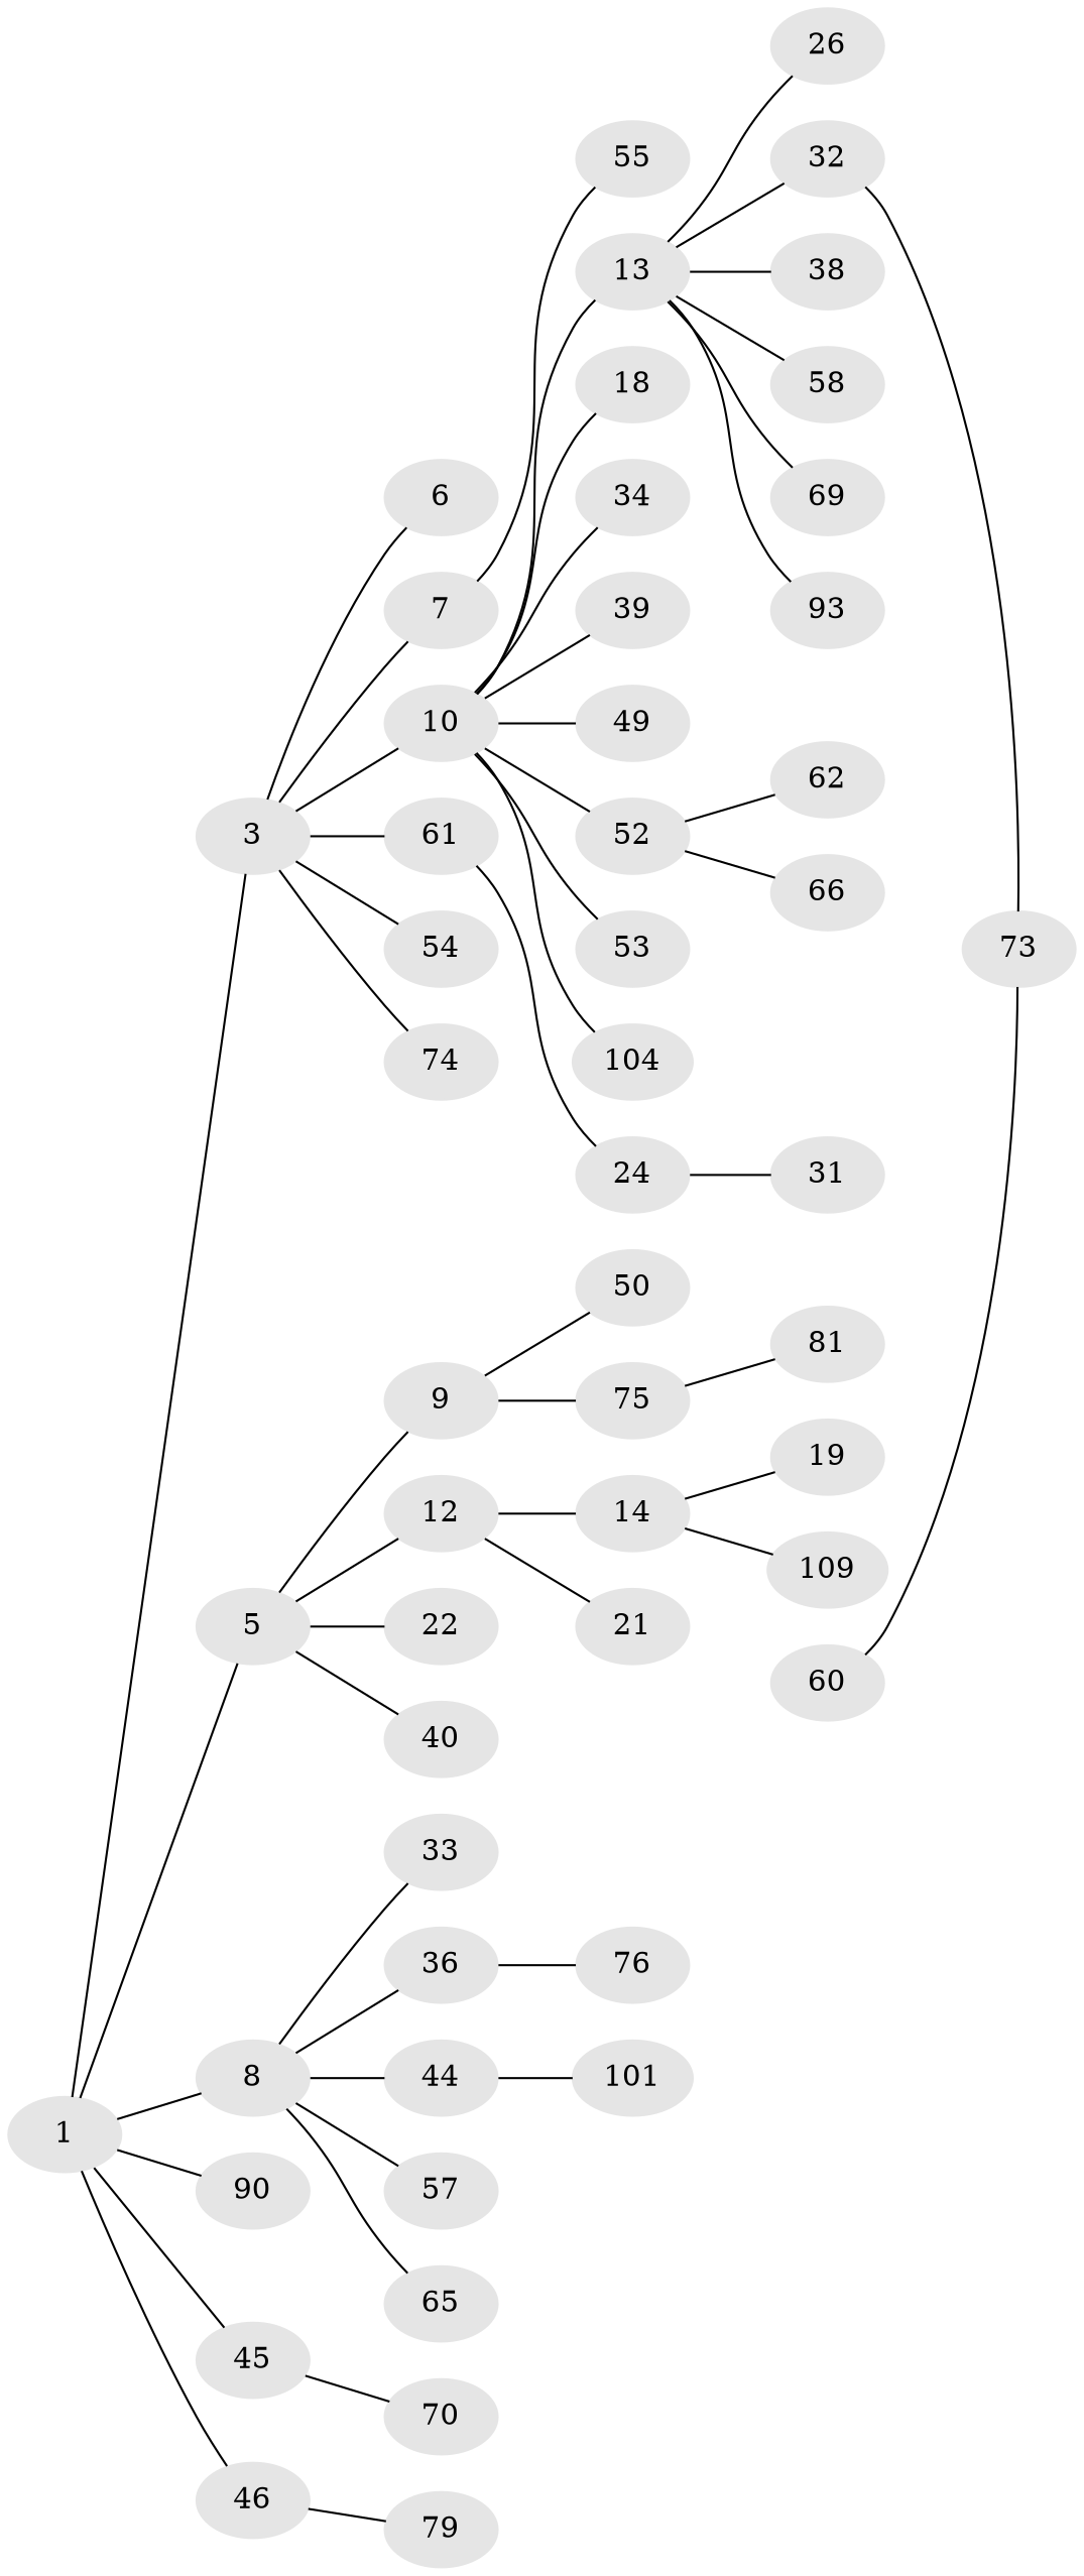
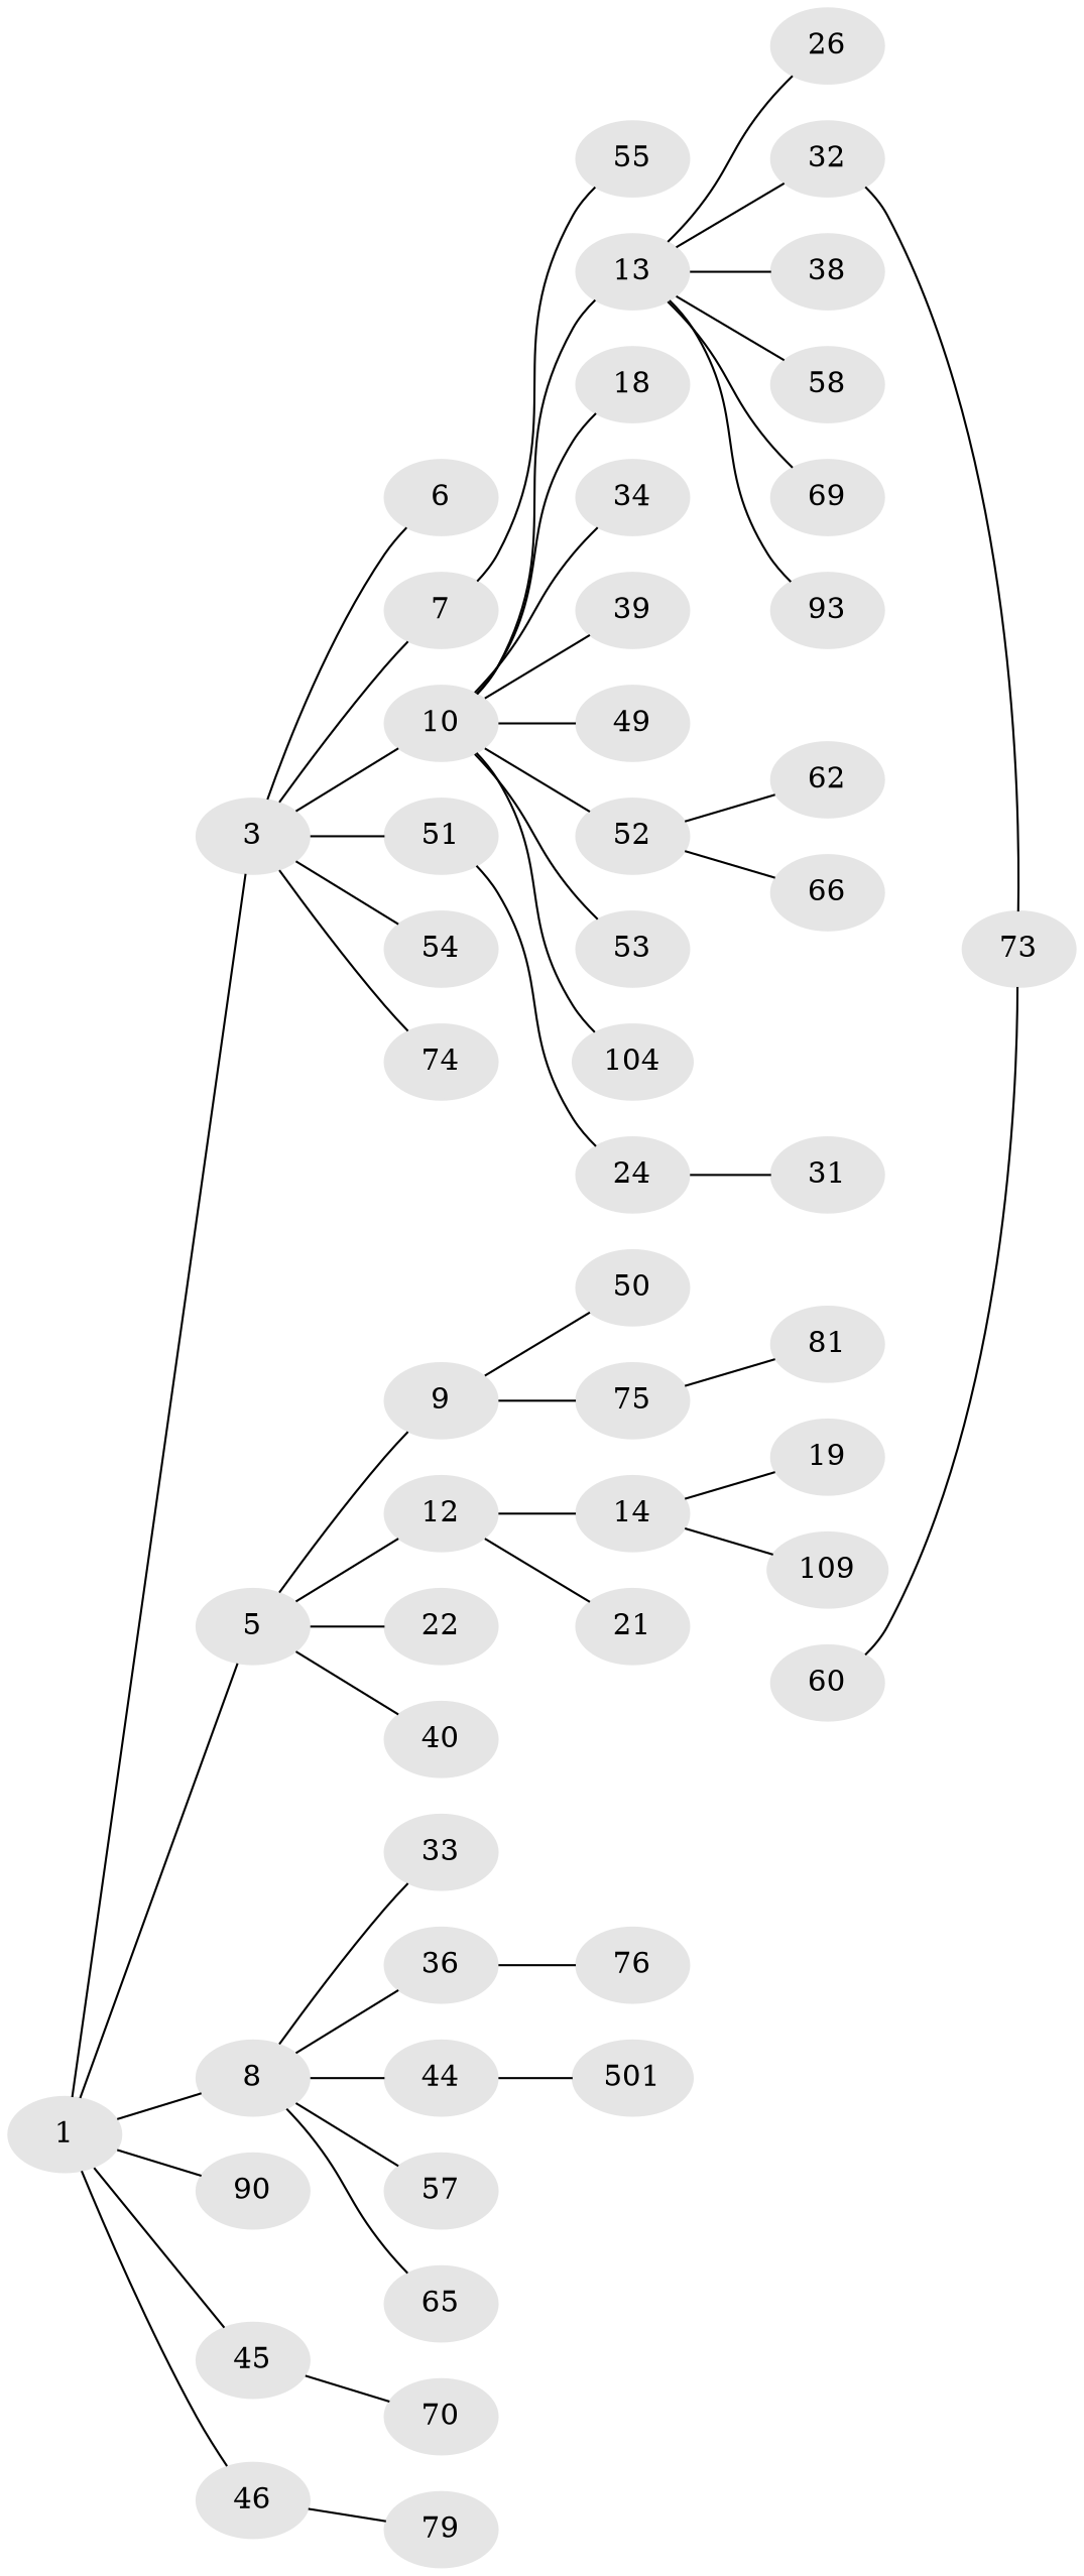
  graph {
    rankdir=LR
    node [color=gray90 style=filled]
    1 [super="+2+42"]
    3 [super="+4"]
    5
    8 [super="+25+28"]
    n5 [label=90 super="+82"]
    45 [super="+97"]
    46 [super="+61"]
    6
    7 [super="+29"]
    10 [super="+11+17+41+84"]
-   51 [super="+89" label=61]
+   51 [super="+89"]
    54
    74
    9 [super="+35+56"]
    12 [super="+23+63"]
    22 [super="+99+48"]
    40 [super="+43"]
    33
    36
    44
    57 [super="+80"]
    65
    70 [super="+72"]
    79
    55 [super="+83"]
    13 [super="+59+16+15"]
    18 [super="+68+27"]
    34
    39
    49
    52
    53
    104
    24
    31
    50 [super="+95+91"]
    75 [super="+105+92"]
    14
    21
    76 [super="+88"]
-   101
+   101 [label=501]
    81
    26 [super="+67"]
    32 [super="+78"]
    38
    58 [super="+77"]
    69
    93
    62
    66
    19 [super="+90"]
    109
    73
    60
    1 -- 3
    1 -- 5
    1 -- 8
    1 -- n5
    1 -- 45
    1 -- 46
    3 -- 6
    3 -- 7
    3 -- 10
    3 -- 51
    3 -- 54
    3 -- 74
    5 -- 9
    5 -- 12
    5 -- 22
    5 -- 40
    8 -- 33
    8 -- 36
    8 -- 44
    8 -- 57
    8 -- 65
    45 -- 70
    46 -- 79
    7 -- 55
    10 -- 13
    10 -- 18
    10 -- 34
    10 -- 39
    10 -- 49
    10 -- 52
    10 -- 53
    10 -- 104
    51 -- 24
    9 -- 50
    9 -- 75
    12 -- 14
    12 -- 21
    36 -- 76
    44 -- 101
    13 -- 26
    13 -- 32
    13 -- 38
    13 -- 58
    13 -- 69
    13 -- 93
    52 -- 62
    52 -- 66
    24 -- 31
    75 -- 81
    14 -- 19
    14 -- 109
    32 -- 73
    60 -- 73
  }
